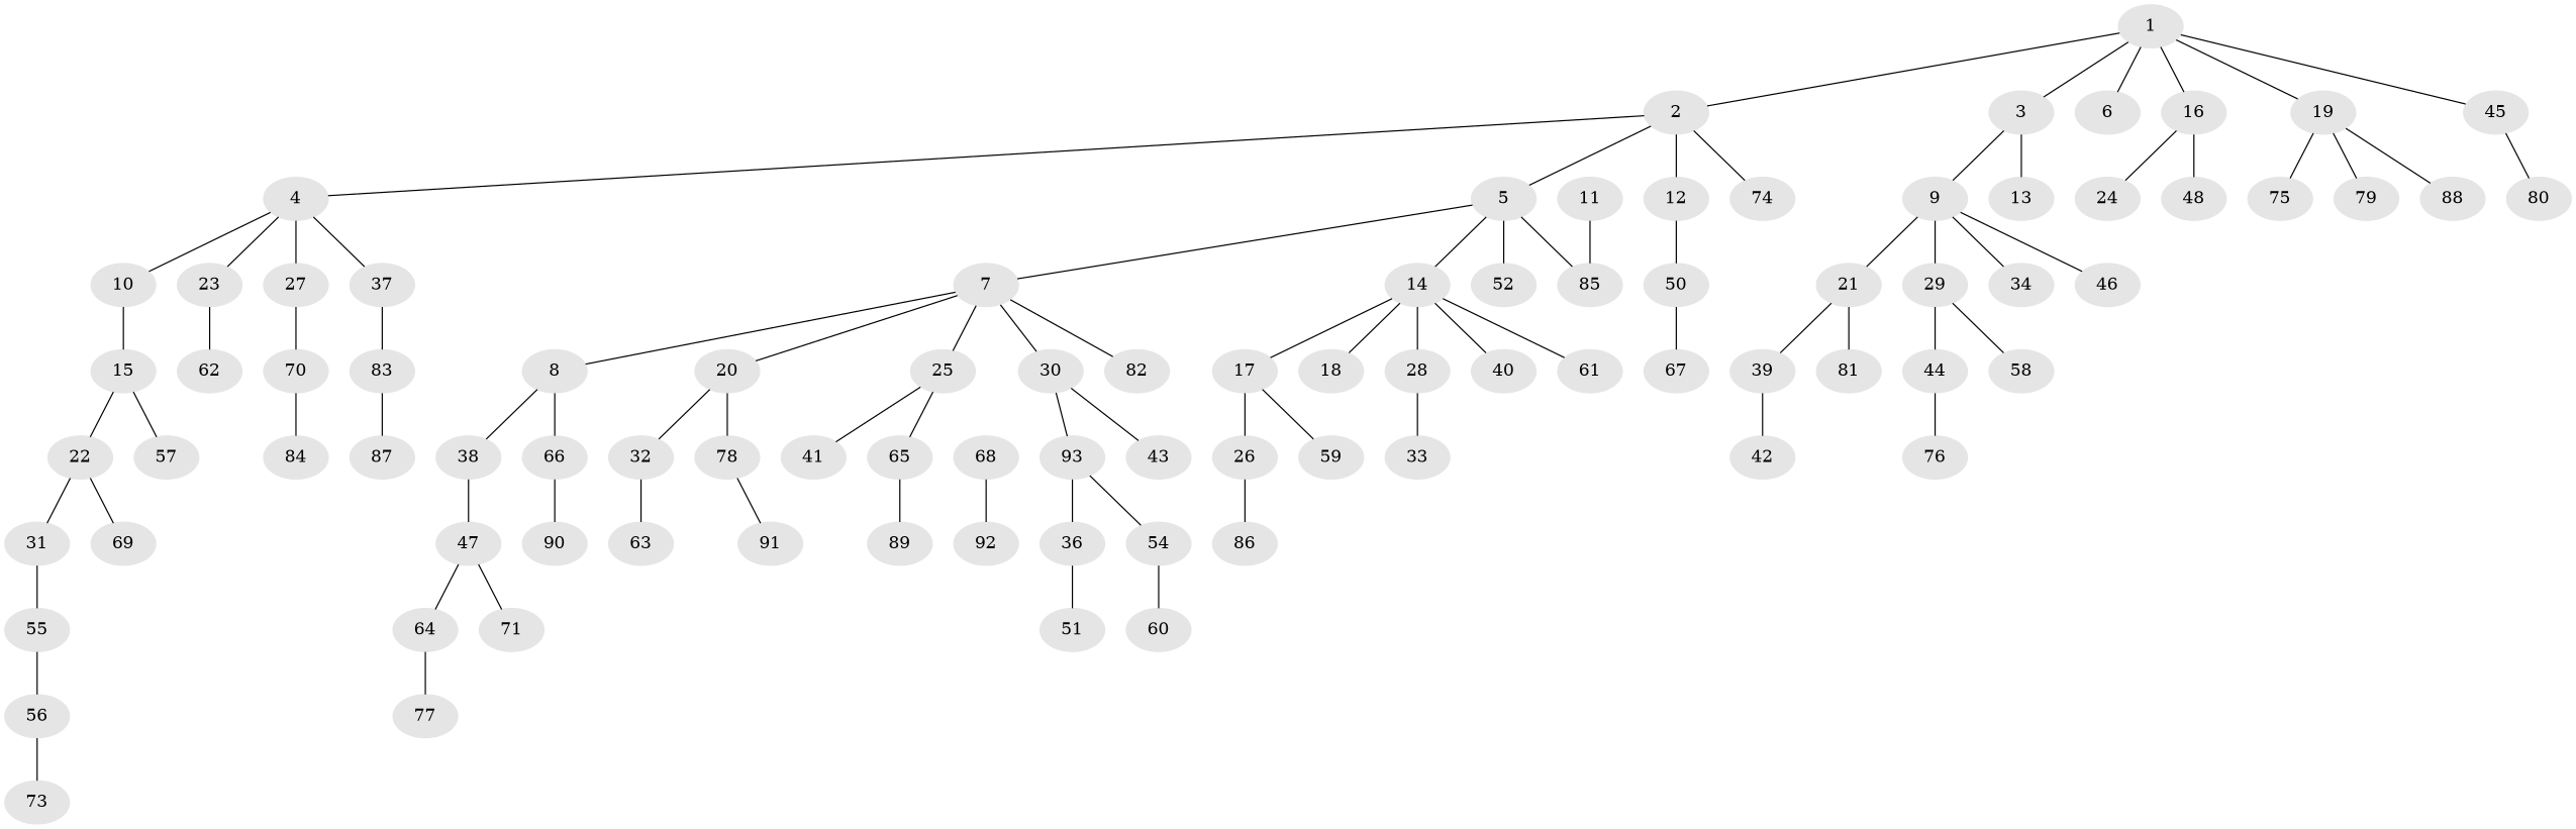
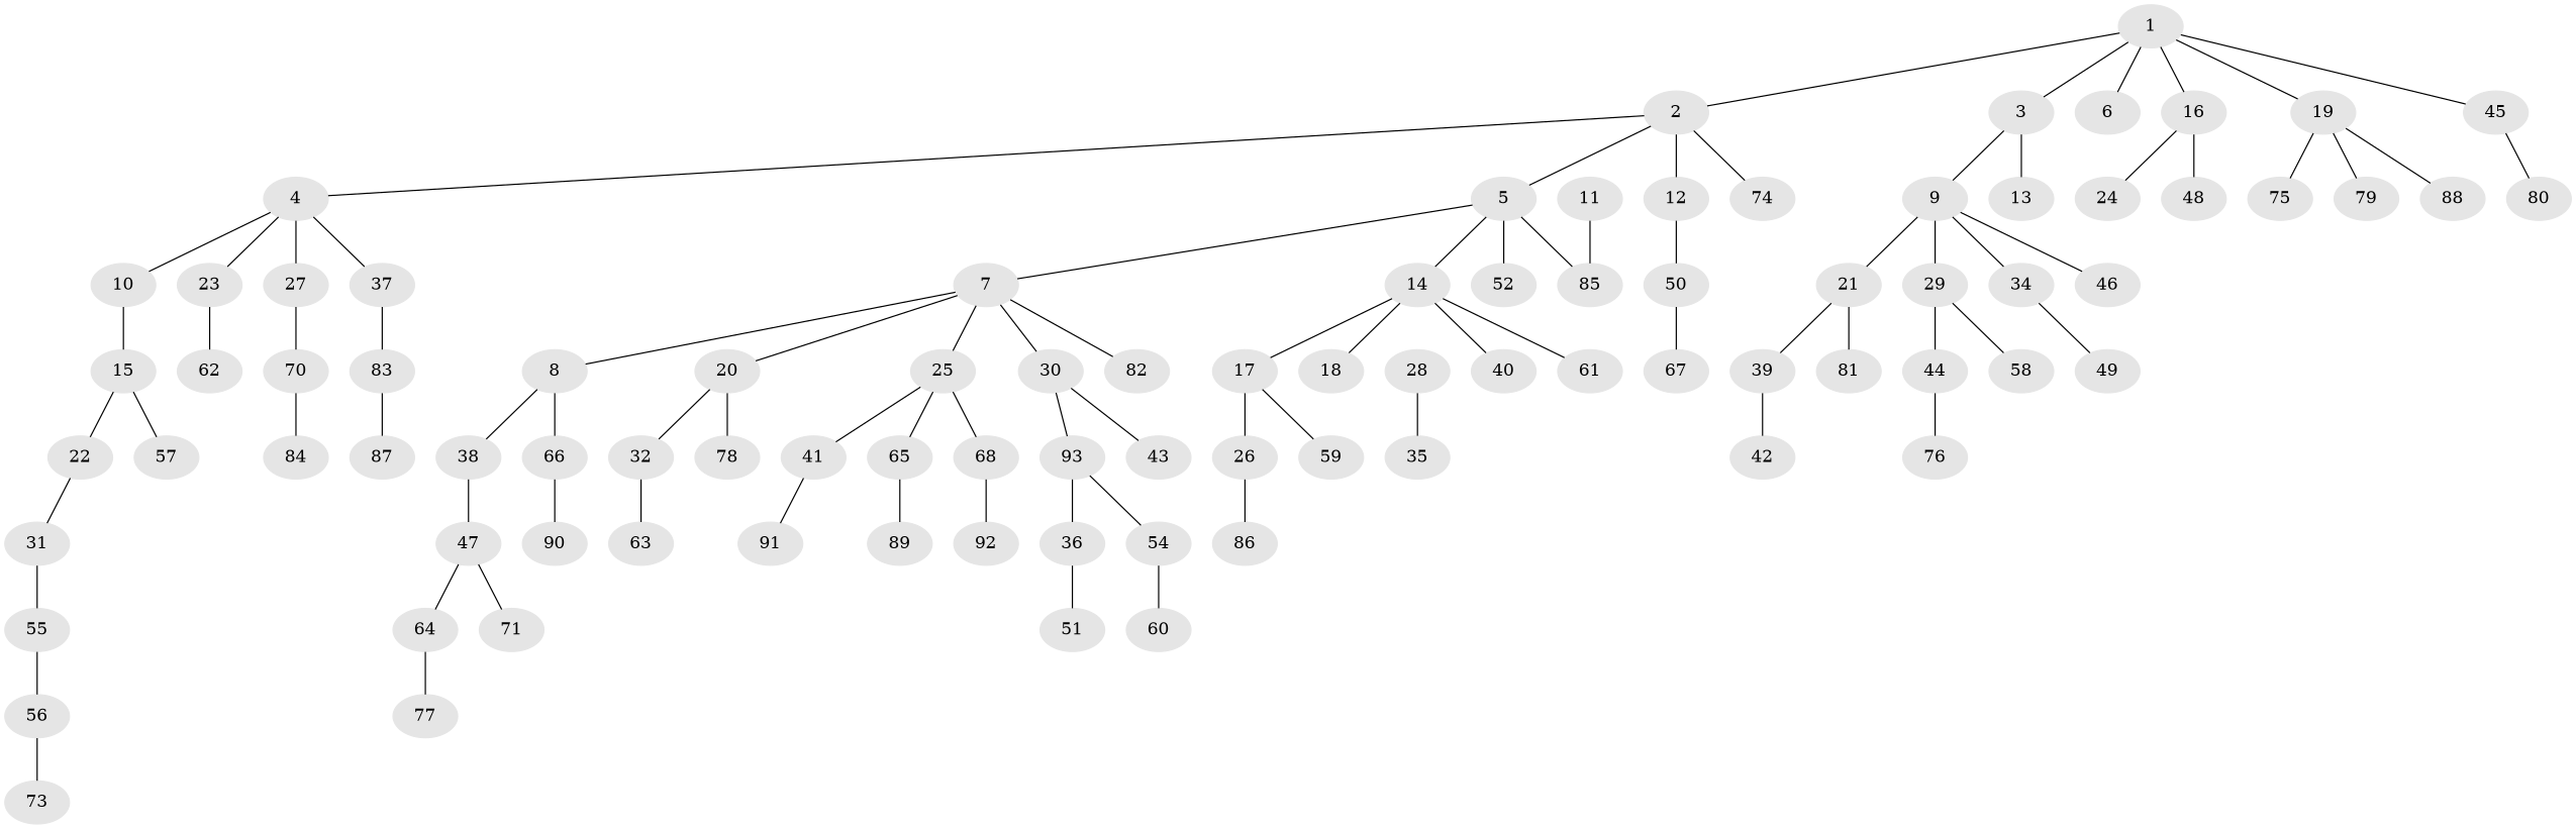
  graph {
    node [color=gray90 style=filled]
    1
    2
    3
    6
    16
    19
    45
    4
    5
    12
    74
    9
    13
    24
    48
    75
    79
    88
    80
    10
    23
    27
    37
    7
    14
    52
    85
    50
    21
    29
    34
    46
    15
    62
    70
    83
    8
    20
    25
    30
    82
    11
    17
    18
    28
    40
    61
    38
    66
    32
    78
    41
    65
    68
    n55 [label=93]
    43
    47
    90
    39
    81
    44
    58
+   49
    22
    57
    67
    26
    59
-   35 [label=33]
+   35
    31
-   69
    86
    63
    91
    42
    55
    89
    n78 [label=92]
    84
    76
    36
    54
    56
    51
    60
    87
    64
    71
    77
    73
    1 -- 2
    1 -- 3
    1 -- 6
    1 -- 16
    1 -- 19
    1 -- 45
    2 -- 4
    2 -- 5
    2 -- 12
    2 -- 74
    3 -- 9
    3 -- 13
    16 -- 24
    16 -- 48
    19 -- 75
    19 -- 79
    19 -- 88
    45 -- 80
    4 -- 10
    4 -- 23
    4 -- 27
    4 -- 37
    5 -- 7
    5 -- 14
    5 -- 52
    5 -- 85
    12 -- 50
    9 -- 21
    9 -- 29
    9 -- 34
    9 -- 46
    10 -- 15
    23 -- 62
    27 -- 70
    37 -- 83
    7 -- 8
    7 -- 20
    7 -- 25
    7 -- 30
    7 -- 82
    14 -- 17
    14 -- 18
-   14 -- 28
    14 -- 40
    14 -- 61
    50 -- 67
    21 -- 39
    21 -- 81
    29 -- 44
    29 -- 58
+   34 -- 49
    15 -- 22
    15 -- 57
    70 -- 84
    83 -- 87
    8 -- 38
    8 -- 66
    20 -- 32
    20 -- 78
    25 -- 41
    25 -- 65
+   25 -- 68
    30 -- n55
    30 -- 43
    11 -- 85
    17 -- 26
    17 -- 59
    28 -- 35
    38 -- 47
    66 -- 90
    32 -- 63
-   78 -- 91
+   41 -- 91
    65 -- 89
    68 -- n78
    n55 -- 36
    n55 -- 54
    47 -- 64
    47 -- 71
    39 -- 42
    44 -- 76
    22 -- 31
-   22 -- 69
    26 -- 86
    31 -- 55
    55 -- 56
    36 -- 51
    54 -- 60
    56 -- 73
    64 -- 77
  }
